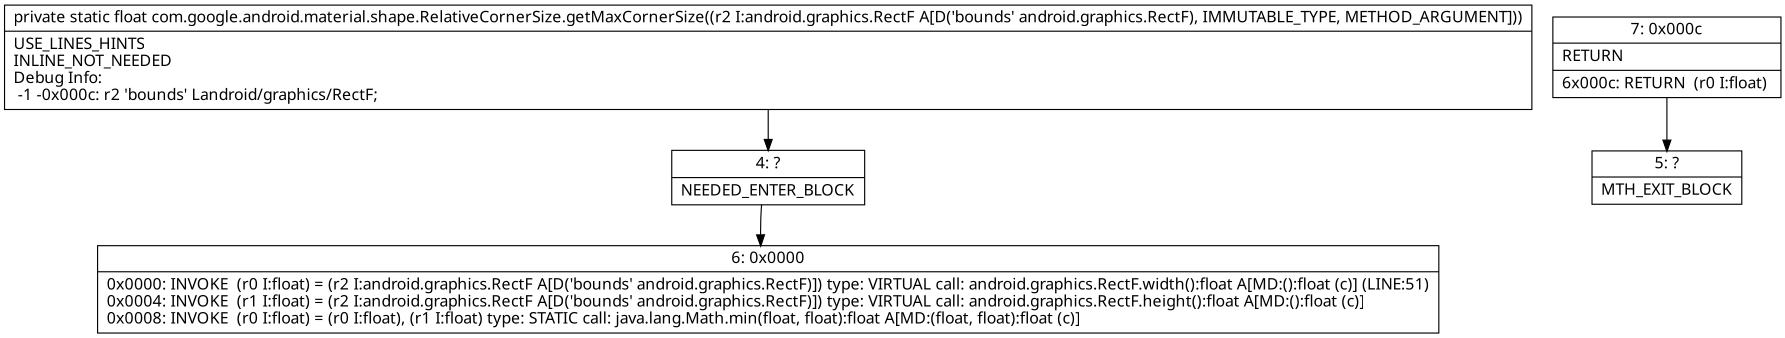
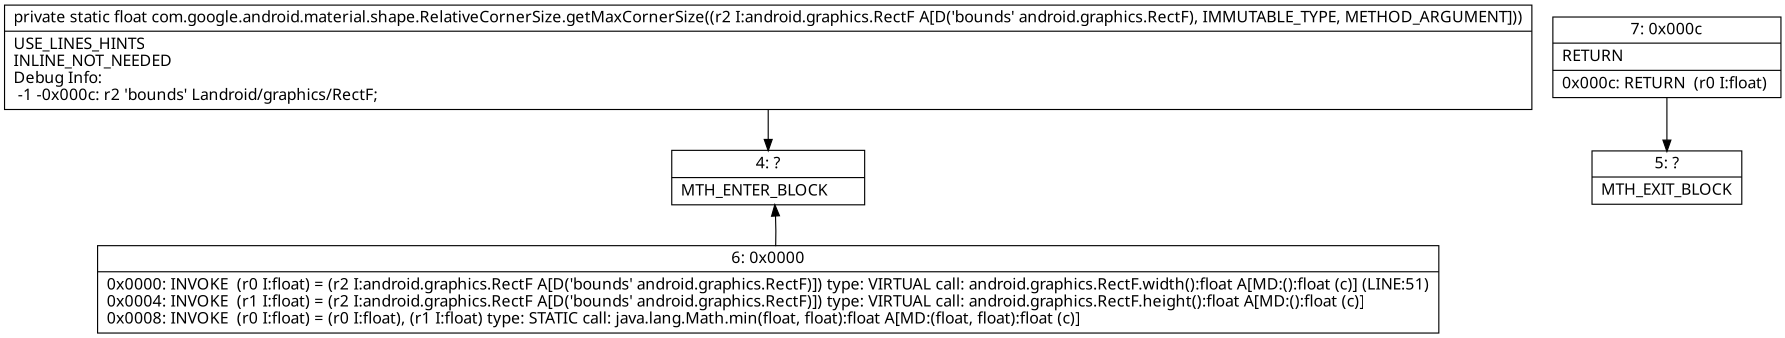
  digraph {
    fontname="Noto Sans"
    node [fontname="Noto Sans" shape=record]
    edge [fontname="Noto Sans"]
-   n1 [label="{4\:\ ?|NEEDED_ENTER_BLOCK\l}"]
+   n1 [label="{4\:\ ?|MTH_ENTER_BLOCK\l}"]
    n2 [label="{6\:\ 0x0000|0x0000: INVOKE  (r0 I:float) = (r2 I:android.graphics.RectF A[D('bounds' android.graphics.RectF)]) type: VIRTUAL call: android.graphics.RectF.width():float A[MD:():float (c)] (LINE:51)\l0x0004: INVOKE  (r1 I:float) = (r2 I:android.graphics.RectF A[D('bounds' android.graphics.RectF)]) type: VIRTUAL call: android.graphics.RectF.height():float A[MD:():float (c)]\l0x0008: INVOKE  (r0 I:float) = (r0 I:float), (r1 I:float) type: STATIC call: java.lang.Math.min(float, float):float A[MD:(float, float):float (c)]\l}"]
-   n3 [label="{7\:\ 0x000c|RETURN\l|6x000c: RETURN  (r0 I:float) \l}"]
+   n3 [label="{7\:\ 0x000c|RETURN\l|0x000c: RETURN  (r0 I:float) \l}"]
    n4 [label="{5\:\ ?|MTH_EXIT_BLOCK\l}"]
    n5 [label="{private static float com.google.android.material.shape.RelativeCornerSize.getMaxCornerSize((r2 I:android.graphics.RectF A[D('bounds' android.graphics.RectF), IMMUTABLE_TYPE, METHOD_ARGUMENT]))  | USE_LINES_HINTS\lINLINE_NOT_NEEDED\lDebug Info:\l  \-1 \-0x000c: r2 'bounds' Landroid\/graphics\/RectF;\l}"]
-   n1 -> n2
+   n2 -> n1
    n3 -> n4
    n5 -> n1
  }
